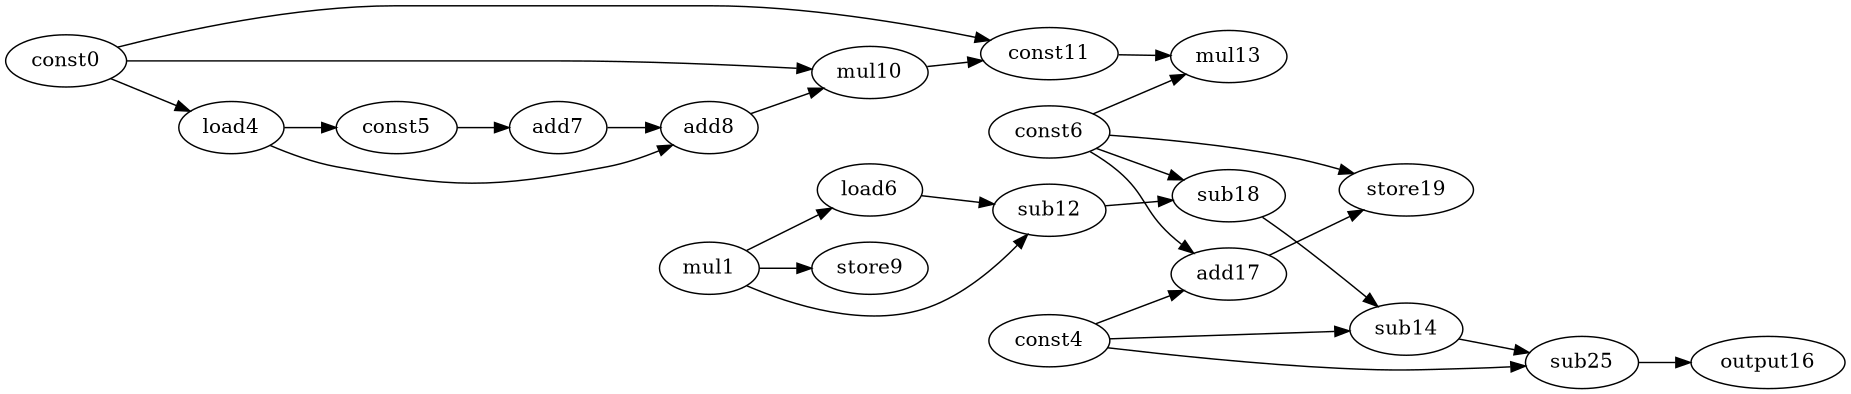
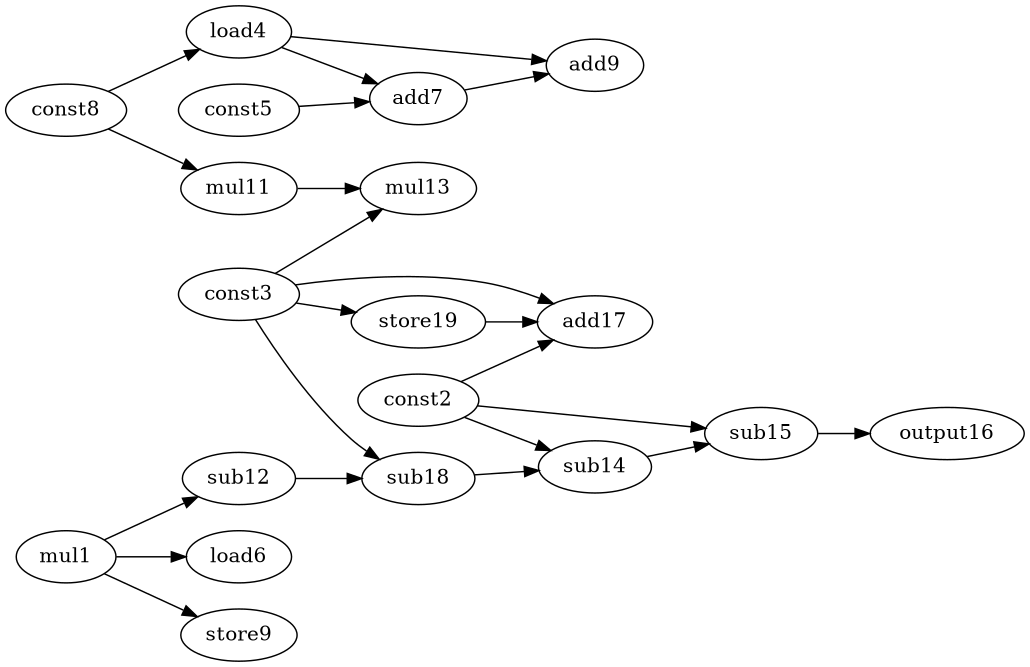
  digraph {
    rankdir=LR
    node [opcode=const]
    edge [operand=0]
    load4 [opcode=load]
-   const0
-   mul10 [opcode=mul]
-   mul11 [opcode=mul label=const11]
+   const0 [label=const8]
+   mul11 [opcode=mul]
    n5 [label=add7 opcode=sub]
-   add8 [opcode=add]
+   add8 [opcode=add label=add9]
    mul13 [opcode=mul]
    n8 [label=mul1]
    load6 [opcode=load]
    store9 [opcode=store]
    sub12 [opcode=sub]
    sub18 [opcode=sub]
    sub14 [opcode=sub]
-   const2 [label=const4]
-   sub15 [opcode=sub label=sub25]
+   const2
+   sub15 [opcode=sub]
    add17 [opcode=add]
    output16 [opcode=output]
    store19 [opcode=store]
-   const3 [label=const6]
+   const3
    const5
-   load4 -> const5
+   load4 -> n5
    load4 -> add8
    const0 -> load4
-   const0 -> mul10
    const0 -> mul11
-   mul10 -> mul11 [operand=1]
    mul11 -> mul13 [operand=1]
    n5 -> add8 [operand=1]
-   add8 -> mul10 [operand=1]
    n8 -> load6
    n8 -> store9
    n8 -> sub12
-   load6 -> sub12 [operand=1]
    sub12 -> sub18 [operand=1]
    sub18 -> sub14
    sub14 -> sub15 [operand=1]
    const2 -> sub14 [operand=1]
    const2 -> sub15
    const2 -> add17
    sub15 -> output16
-   add17 -> store19
+   store19 -> add17
    const3 -> mul13
    const3 -> sub18
    const3 -> add17 [operand=1]
    const3 -> store19 [operand=1]
    const5 -> n5 [operand=1]
  }
